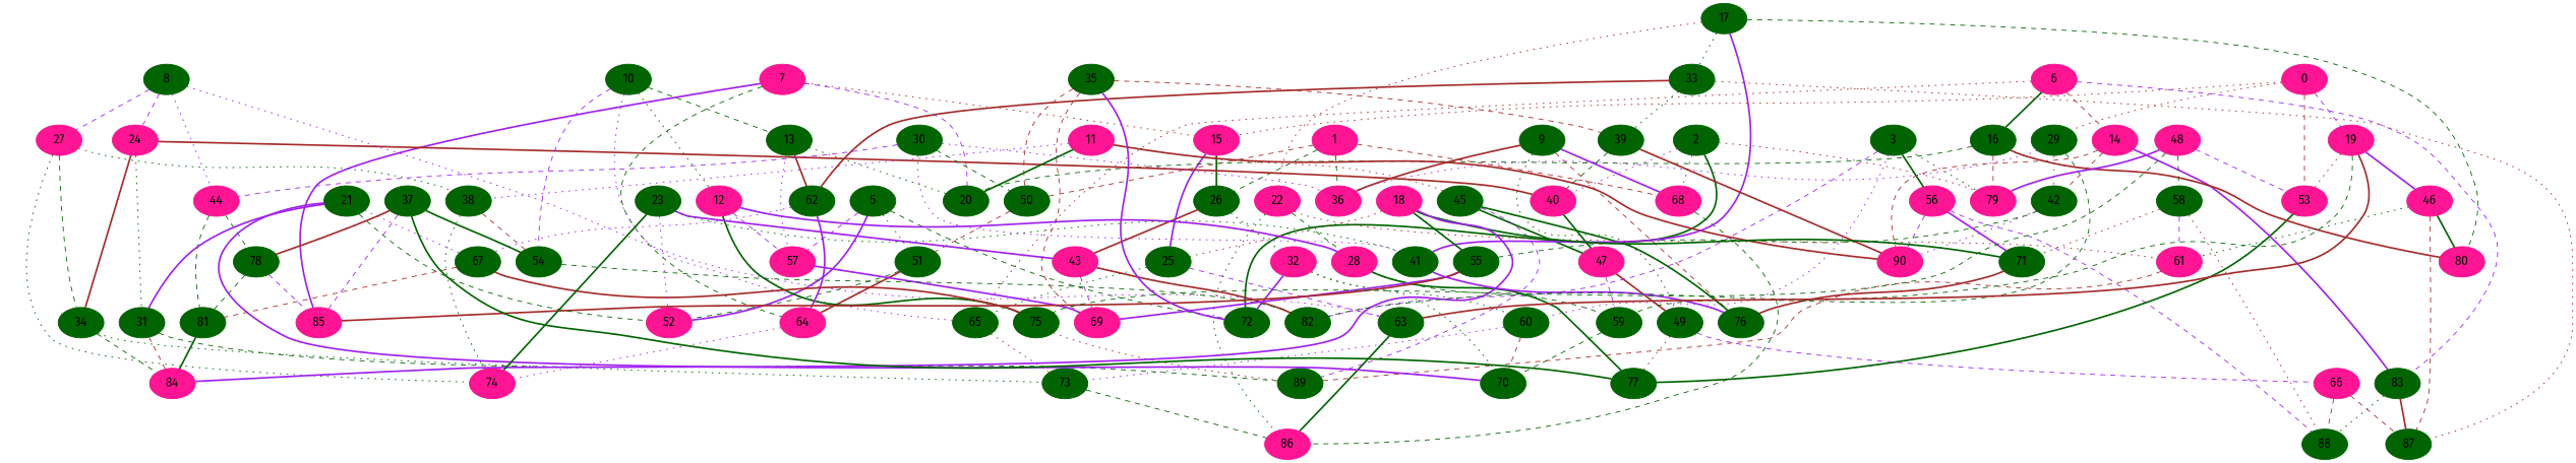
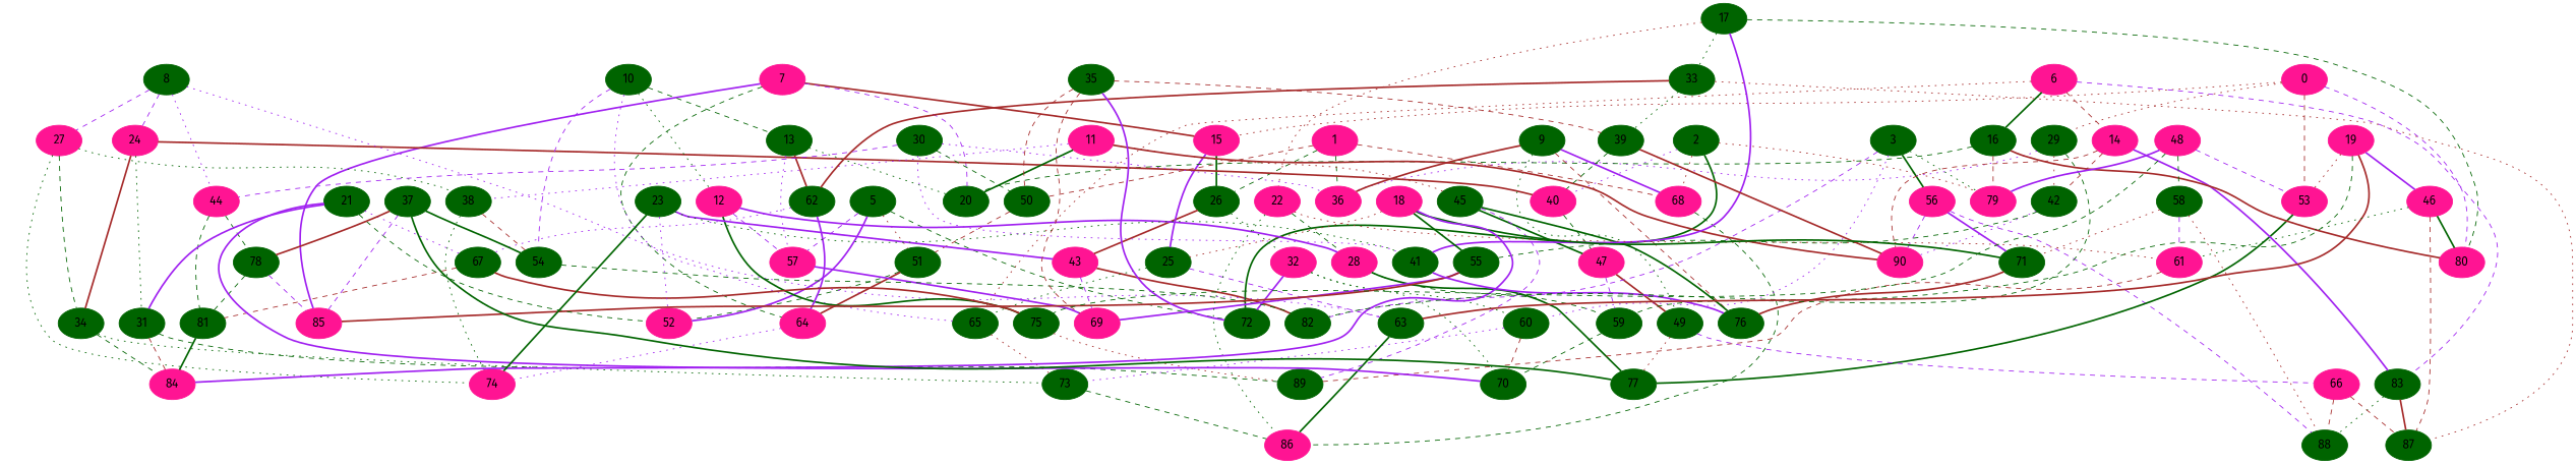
  graph {
    fontname="Fira Sans"
    node [color=darkgreen fontname="Fira Sans" style=filled]
    edge [color=darkgreen fontname="Fira Sans" style=dashed]
    1 [color=deeppink]
    26
    36 [color=deeppink]
    50
    68 [color=deeppink]
    43 [color=deeppink]
    32 [color=deeppink]
    51
    86 [color=deeppink]
    2
    40 [color=deeppink]
    72
    79 [color=deeppink]
    47 [color=deeppink]
    3
    56 [color=deeppink]
    60
    82
    90 [color=deeppink]
    71
    88
    70
    73
    n24 [color=deeppink label=0]
    15 [color=deeppink]
    29
    53 [color=deeppink]
    80 [color=deeppink]
    25
    42
    59
    77
    5
    52 [color=deeppink]
    57 [color=deeppink]
    64 [color=deeppink]
    69 [color=deeppink]
    6 [color=deeppink]
    14 [color=deeppink]
    16
    65
    83
    20
    87
    7 [color=deeppink]
    85 [color=deeppink]
    74 [color=deeppink]
    24 [color=deeppink]
    8
    27 [color=deeppink]
    44 [color=deeppink]
    63
    31
    34
    38
    78
    81
    9
    49
    76
    66 [color=deeppink]
    10
    12 [color=deeppink]
    13
    54
    28 [color=deeppink]
    75
    62
    11 [color=deeppink]
    45
    89
    67
    55
    17
    22 [color=deeppink]
    33
    41
    61 [color=deeppink]
    39
    18 [color=deeppink]
    84 [color=deeppink]
    19 [color=deeppink]
    46 [color=deeppink]
    21
    23
    30
    35
    37
    48 [color=deeppink]
    58
    1 -- 26
    1 -- 36
    1 -- 50 [color=brown]
    1 -- 68 [color=brown]
    26 -- 43 [color=brown style=bold]
    26 -- 32 [style=dotted]
    50 -- 51 [color=brown]
    68 -- 86
    43 -- 82 [color=brown style=bold]
    43 -- 69 [color=purple]
    32 -- 72 [color=purple style=bold]
    32 -- 60 [style=dotted]
    32 -- 70 [style=dotted]
    51 -- 52
    51 -- 64 [color=brown style=bold]
    2 -- 68 [color=brown style=dotted]
    2 -- 40 [color=purple style=dotted]
    2 -- 72 [style=bold]
    2 -- 79 [color=brown style=dotted]
-   40 -- 47 [style=bold]
+   40 -- 47
    47 -- 59 [color=purple]
    47 -- 49 [color=brown style=bold]
    3 -- 79 [style=dotted]
    3 -- 56 [style=bold]
    3 -- 60 [color=purple style=dotted]
    3 -- 82 [color=purple]
    56 -- 90 [color=purple]
    56 -- 71 [color=purple style=bold]
    56 -- 88 [color=purple]
    60 -- 70 [color=brown]
    60 -- 73 [color=purple style=dotted]
    71 -- 76 [color=brown style=bold]
    73 -- 86
    n24 -- 15 [color=brown style=dotted]
    n24 -- 29 [color=brown style=dotted]
    n24 -- 53 [color=brown]
-   n24 -- 19 [color=purple]
+   n24 -- 80 [color=purple]
    15 -- 26 [style=bold]
    15 -- 25 [color=purple style=bold]
    29 -- 36 [color=purple style=dotted]
    29 -- 42 [color=brown style=dotted]
    29 -- 59
    53 -- 77 [style=bold]
    25 -- 65 [style=dotted]
    25 -- 63 [color=purple]
    42 -- 90 [color=purple style=dotted]
    42 -- 55
    59 -- 70
    5 -- 51 [color=brown style=dotted]
    5 -- 72
    5 -- 52 [color=purple style=bold]
    5 -- 57 [color=purple]
    57 -- 69 [color=purple style=bold]
    64 -- 74 [color=purple style=dotted]
    6 -- 14 [color=brown]
    6 -- 16 [style=bold]
    6 -- 65 [color=brown style=dotted]
    6 -- 83 [color=purple]
    14 -- 90 [color=brown]
    14 -- 42 [color=brown]
    14 -- 83 [color=purple style=bold]
    16 -- 79 [color=brown]
    16 -- 80 [color=brown style=bold]
    16 -- 20
    65 -- 73 [color=brown style=dotted]
    83 -- 88 [style=dotted]
    83 -- 87 [color=brown style=bold]
-   7 -- 15 [color=brown style=dotted]
+   7 -- 15 [color=brown style=bold]
    7 -- 64
    7 -- 20 [color=purple]
    7 -- 85 [color=purple style=bold]
    24 -- 40 [color=brown style=bold]
    24 -- 31 [style=dotted]
    24 -- 34 [color=brown style=bold]
    8 -- 24 [color=purple]
    8 -- 27 [color=purple]
    8 -- 44 [color=purple style=dotted]
    8 -- 63 [color=purple style=dotted]
    27 -- 74 [style=dotted]
    27 -- 34
    27 -- 38 [style=dotted]
    44 -- 78
    44 -- 81
    63 -- 86 [style=bold]
    31 -- 89
    31 -- 84 [color=brown]
    34 -- 73 [style=dotted]
    34 -- 84
    38 -- 74 [style=dotted]
    38 -- 54 [color=brown]
    78 -- 85 [color=purple]
    78 -- 81
    81 -- 84 [style=bold]
    9 -- 36 [color=brown style=bold]
    9 -- 68 [color=purple style=bold]
    9 -- 49 [style=dotted]
    9 -- 76 [color=brown]
    49 -- 77 [color=brown style=dotted]
    49 -- 66 [color=purple]
    66 -- 88 [color=brown]
    66 -- 87 [color=brown]
    10 -- 65 [color=purple style=dotted]
    10 -- 12 [style=dotted]
    10 -- 13
    10 -- 54 [color=purple]
    12 -- 57 [color=purple]
    12 -- 28 [color=purple style=bold]
    12 -- 75 [style=bold]
    13 -- 57 [color=purple style=dotted]
    13 -- 20 [style=dotted]
    13 -- 62 [color=brown style=bold]
    54 -- 82
    28 -- 59
    28 -- 77 [style=bold]
    75 -- 89 [color=brown style=dotted]
    62 -- 64 [color=purple style=bold]
    62 -- 67 [color=purple style=dotted]
    11 -- 90 [color=brown style=bold]
    11 -- 20 [style=bold]
    11 -- 38 [color=purple style=dotted]
    11 -- 45 [color=brown style=dotted]
    45 -- 47 [style=bold]
    45 -- 76 [style=bold]
    45 -- 89 [color=purple]
    67 -- 81 [color=brown]
    67 -- 75 [color=brown style=bold]
    55 -- 69 [color=purple style=bold]
    55 -- 85 [color=brown style=bold]
    17 -- 80
    17 -- 22 [color=brown style=dotted]
    17 -- 33 [style=dotted]
    17 -- 41 [color=purple style=bold]
    22 -- 86 [style=dotted]
    22 -- 28
    22 -- 61 [color=brown style=dotted]
    33 -- 87 [color=brown style=dotted]
    33 -- 62 [color=brown style=bold]
    33 -- 39 [style=dotted]
    41 -- 76 [color=purple style=bold]
    61 -- 89 [color=brown]
    39 -- 40
    39 -- 90 [color=brown style=bold]
    18 -- 71 [style=bold]
    18 -- 25 [color=brown style=dotted]
    18 -- 55 [style=bold]
    18 -- 84 [color=purple style=bold]
    19 -- 82
    19 -- 53 [color=brown style=dotted]
    19 -- 63 [color=brown style=bold]
    19 -- 46 [color=purple style=bold]
    46 -- 80 [style=bold]
    46 -- 87 [color=brown]
    46 -- 61 [style=dotted]
    21 -- 70 [color=purple style=bold]
    21 -- 52
    21 -- 31 [color=purple style=bold]
    21 -- 67 [color=purple style=dotted]
    23 -- 43 [color=purple style=bold]
    23 -- 52 [color=purple style=dotted]
    23 -- 74 [style=bold]
    23 -- 41 [style=dotted]
    30 -- 36 [color=purple style=dotted]
    30 -- 50
    30 -- 44 [color=purple]
    30 -- 41 [color=purple style=dotted]
    35 -- 50 [color=brown]
    35 -- 72 [color=purple style=bold]
    35 -- 69 [color=brown]
    35 -- 39 [color=brown]
    37 -- 77 [style=bold]
    37 -- 85 [color=purple]
    37 -- 78 [color=brown style=bold]
    37 -- 54 [style=bold]
    48 -- 79 [color=purple style=bold]
    48 -- 53 [color=purple]
    48 -- 75
    48 -- 58
    58 -- 71 [color=brown style=dotted]
    58 -- 88 [color=brown style=dotted]
    58 -- 61 [color=purple]
  }
